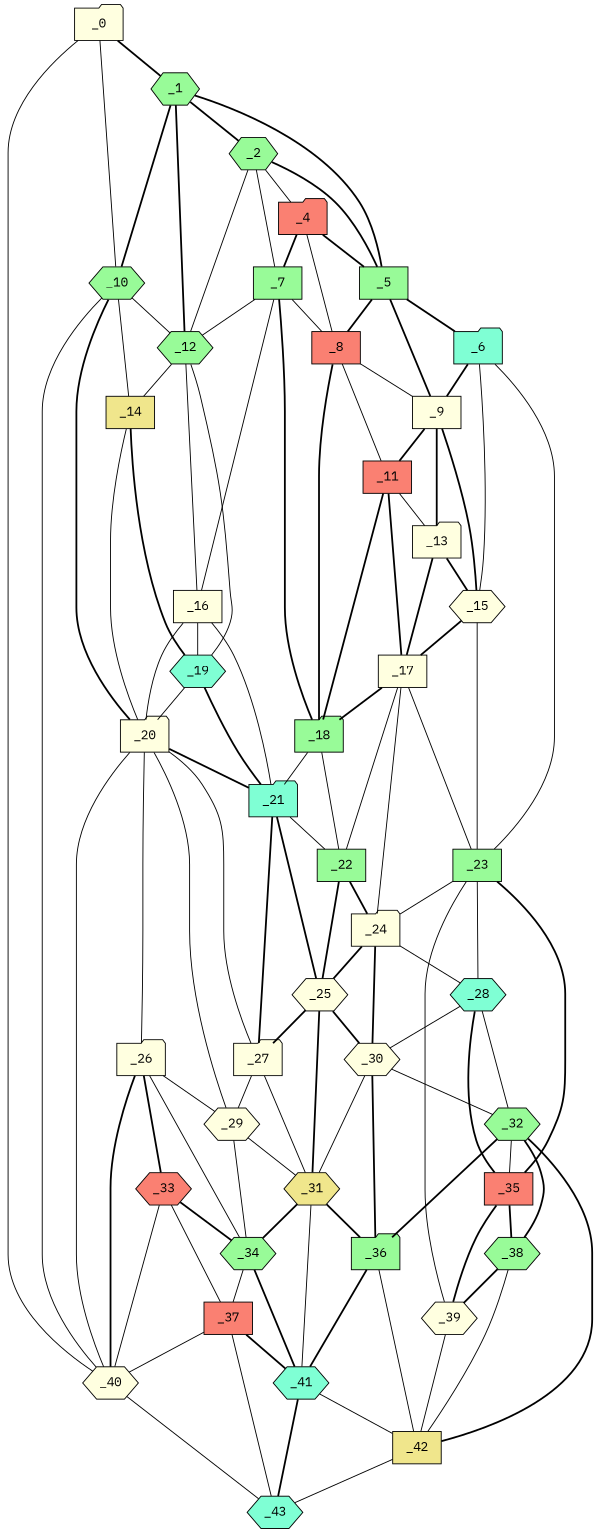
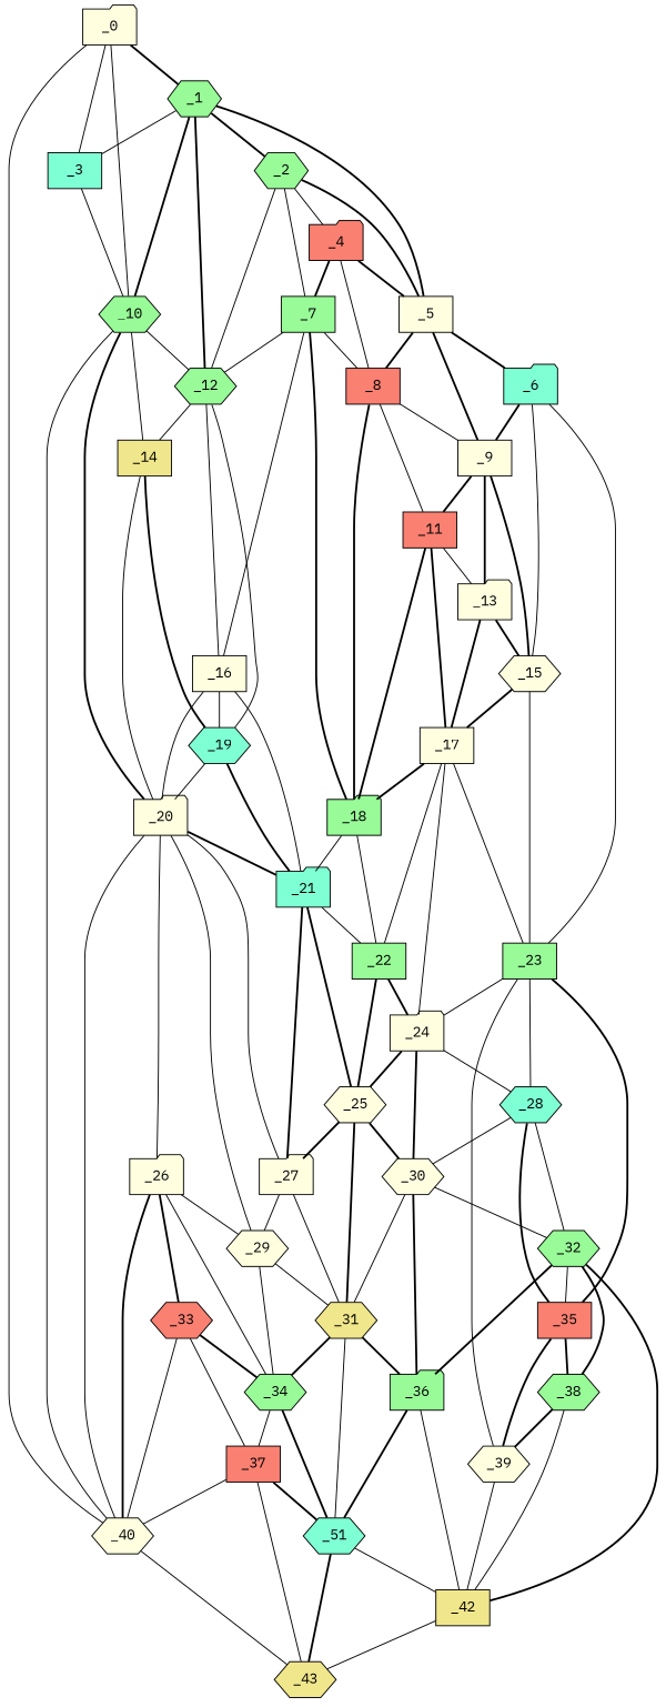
  graph {
    fontname="IBM Plex Mono"
    node [fillcolor=lightyellow fontname="IBM Plex Mono" shape=hexagon style=filled x=103 y=100]
    edge [fontname="IBM Plex Mono" style=solid valence=2]
    _0 [shape=folder x=11 y=13]
    _1 [fillcolor=palegreen x=15 y=54]
+   _3 [fillcolor=aquamarine shape=box x=18 y=41]
    _10 [fillcolor=palegreen x=36 y=39]
    _40 [y=17]
    _2 [fillcolor=palegreen x=17 y=63]
-   _5 [fillcolor=palegreen shape=box x=24]
+   _5 [shape=box x=24]
    _12 [fillcolor=palegreen x=42 y=60]
    _14 [fillcolor=khaki shape=box x=48 y=46]
    _20 [shape=folder x=64 y=46]
-   _43 [fillcolor=aquamarine x=112 y=25]
+   _43 [fillcolor=khaki x=112 y=25]
    _4 [fillcolor=salmon shape=folder x=19 y=70]
    _7 [fillcolor=palegreen shape=box x=31 y=73]
    _8 [fillcolor=salmon shape=box x=31 y=93]
    _6 [fillcolor=aquamarine shape=folder x=27 y=114]
    _9 [shape=box x=33 y=106]
    _16 [shape=box x=52 y=63]
    _19 [fillcolor=aquamarine x=57 y=52]
    _21 [fillcolor=aquamarine shape=folder x=65 y=66]
    _26 [shape=folder x=83 y=41]
    _27 [shape=folder x=83 y=59]
    _29 [x=86 y=47]
    _18 [fillcolor=palegreen shape=folder x=56 y=78]
    _11 [fillcolor=salmon shape=box x=38]
    _15 [x=50 y=109]
    _23 [fillcolor=palegreen shape=box x=70 y=116]
    _13 [shape=folder x=45 y=105]
    _22 [fillcolor=palegreen shape=box x=65 y=79]
    _17 [shape=box x=55 y=104]
    _24 [shape=folder x=74 y=89]
    _28 [fillcolor=aquamarine x=83 y=90]
    _35 [fillcolor=salmon shape=box x=95]
    _39 [x=100 y=103]
    _25 [x=77 y=69]
    _30 [x=87 y=81]
    _32 [fillcolor=palegreen x=92 y=93]
    _38 [fillcolor=palegreen x=100 y=97]
    _42 [fillcolor=khaki shape=box y=85]
    _33 [fillcolor=salmon x=93 y=36]
    _34 [fillcolor=palegreen x=93 y=44]
    _31 [fillcolor=khaki x=90 y=64]
    _36 [fillcolor=palegreen shape=folder x=96 y=80]
    _37 [fillcolor=salmon shape=box x=100 y=32]
-   _41 [fillcolor=aquamarine y=70]
+   _41 [fillcolor=aquamarine y=70 label=_51]
    _0 -- _1 [style=bold valence=1]
+   _0 -- _3 [valence=1]
    _0 -- _10 [valence=1]
    _0 -- _40 [valence=1]
+   _1 -- _3
    _1 -- _10 [style=bold]
    _1 -- _2 [style=bold valence=1]
    _1 -- _5 [style=bold valence=1]
    _1 -- _12 [style=bold]
+   _3 -- _10
    _10 -- _40
    _10 -- _12
    _10 -- _14 [valence=1]
    _10 -- _20 [style=bold valence=1]
    _40 -- _43 [valence=1]
    _2 -- _5 [style=bold valence=1]
    _2 -- _12
    _2 -- _4
    _2 -- _7 [valence=1]
    _5 -- _8 [style=bold]
    _5 -- _6 [style=bold valence=1]
    _5 -- _9 [style=bold valence=1]
    _12 -- _14
    _12 -- _16
    _12 -- _19
    _14 -- _20
    _14 -- _19 [style=bold valence=1]
    _20 -- _40
    _20 -- _21 [style=bold]
    _20 -- _26
    _20 -- _27 [valence=1]
    _20 -- _29
    _4 -- _5 [style=bold]
    _4 -- _7 [style=bold]
    _4 -- _8
    _7 -- _12 [valence=1]
    _7 -- _8
    _7 -- _16
    _7 -- _18 [style=bold]
    _8 -- _9
    _8 -- _18 [style=bold]
    _8 -- _11
    _6 -- _9 [style=bold]
    _6 -- _15 [valence=1]
    _6 -- _23 [valence=1]
    _9 -- _11 [style=bold valence=1]
    _9 -- _15 [style=bold]
    _9 -- _13 [style=bold]
    _16 -- _20
    _16 -- _19 [valence=1]
    _16 -- _21
    _19 -- _20
    _19 -- _21 [style=bold valence=1]
    _21 -- _27 [style=bold]
    _21 -- _22
    _21 -- _25 [style=bold]
    _26 -- _40 [style=bold]
    _26 -- _29
    _26 -- _33 [style=bold valence=1]
    _26 -- _34
    _27 -- _29 [valence=1]
    _27 -- _31
    _29 -- _34
    _29 -- _31
    _18 -- _21
    _18 -- _22
    _11 -- _18 [style=bold]
    _11 -- _13
    _11 -- _17 [style=bold]
    _15 -- _23
    _15 -- _17 [style=bold]
    _23 -- _24
    _23 -- _28
    _23 -- _35 [style=bold]
    _23 -- _39 [valence=1]
    _13 -- _15 [style=bold]
    _13 -- _17 [style=bold]
    _22 -- _24 [style=bold]
    _22 -- _25 [style=bold valence=1]
    _17 -- _18 [style=bold valence=1]
    _17 -- _23
    _17 -- _22
    _17 -- _24
    _24 -- _28
    _24 -- _25 [style=bold]
    _24 -- _30 [style=bold]
    _28 -- _35 [style=bold]
    _28 -- _30
    _28 -- _32 [valence=1]
    _35 -- _39 [style=bold]
    _35 -- _38 [style=bold valence=1]
    _39 -- _42 [valence=1]
    _25 -- _27 [style=bold valence=1]
    _25 -- _30 [style=bold]
    _25 -- _31 [style=bold]
    _30 -- _32
    _30 -- _31
    _30 -- _36 [style=bold]
    _32 -- _35
    _32 -- _38 [style=bold]
    _32 -- _42 [style=bold valence=1]
    _32 -- _36 [style=bold]
    _38 -- _39 [style=bold]
    _38 -- _42 [valence=1]
    _42 -- _43 [valence=1]
    _33 -- _40
    _33 -- _34 [style=bold]
    _33 -- _37 [valence=1]
    _34 -- _37
    _34 -- _41 [style=bold valence=1]
    _31 -- _34 [style=bold valence=1]
    _31 -- _36 [style=bold]
    _31 -- _41
    _36 -- _42
    _36 -- _41 [style=bold valence=1]
    _37 -- _40
    _37 -- _43
    _37 -- _41 [style=bold]
    _41 -- _43 [style=bold]
    _41 -- _42
  }
